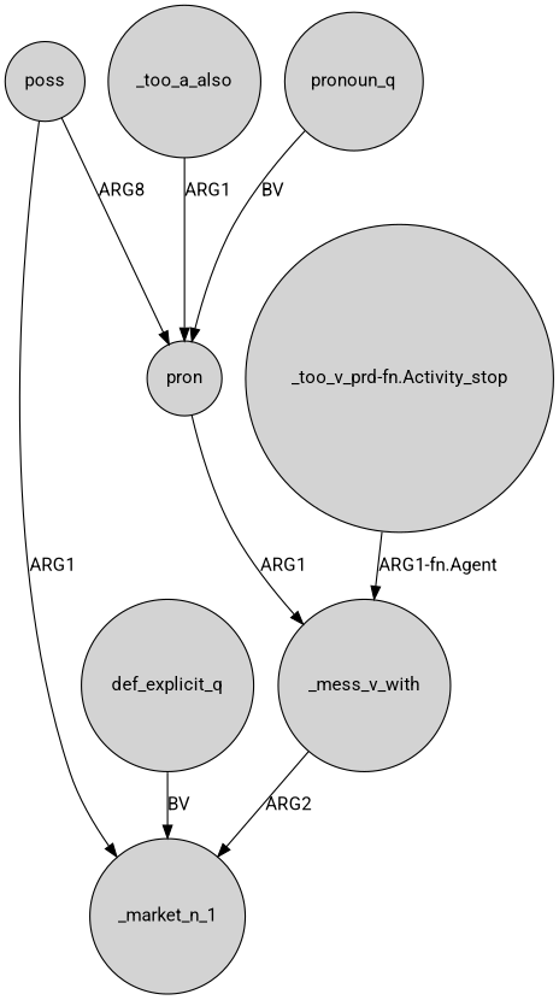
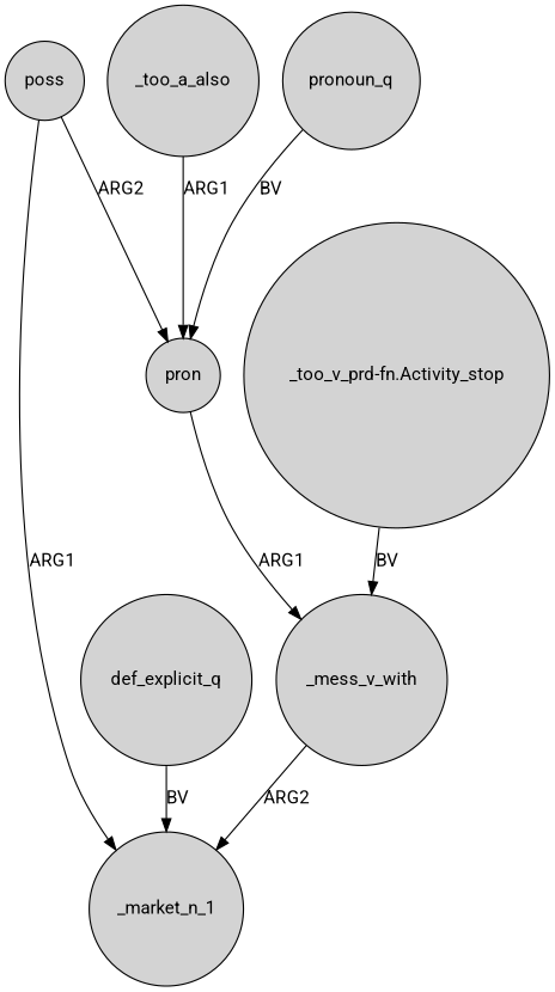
  digraph {
    fontname=Roboto
    node [fontname=Roboto shape=circle style=filled]
    edge [fontname=Roboto]
    n1 [label="_too_v_prd-fn.Activity_stop"]
    _mess_v_with
    _market_n_1
    pron
    def_explicit_q
    poss
    _too_a_also
    pronoun_q
-   n1 -> _mess_v_with [label="ARG1-fn.Agent"]
+   n1 -> _mess_v_with [label=BV]
    _mess_v_with -> _market_n_1 [label=ARG2]
    pron -> _mess_v_with [label=ARG1]
    def_explicit_q -> _market_n_1 [label=BV]
    poss -> _market_n_1 [label=ARG1]
-   poss -> pron [label=ARG8]
+   poss -> pron [label=ARG2]
    _too_a_also -> pron [label=ARG1]
    pronoun_q -> pron [label=BV]
  }
